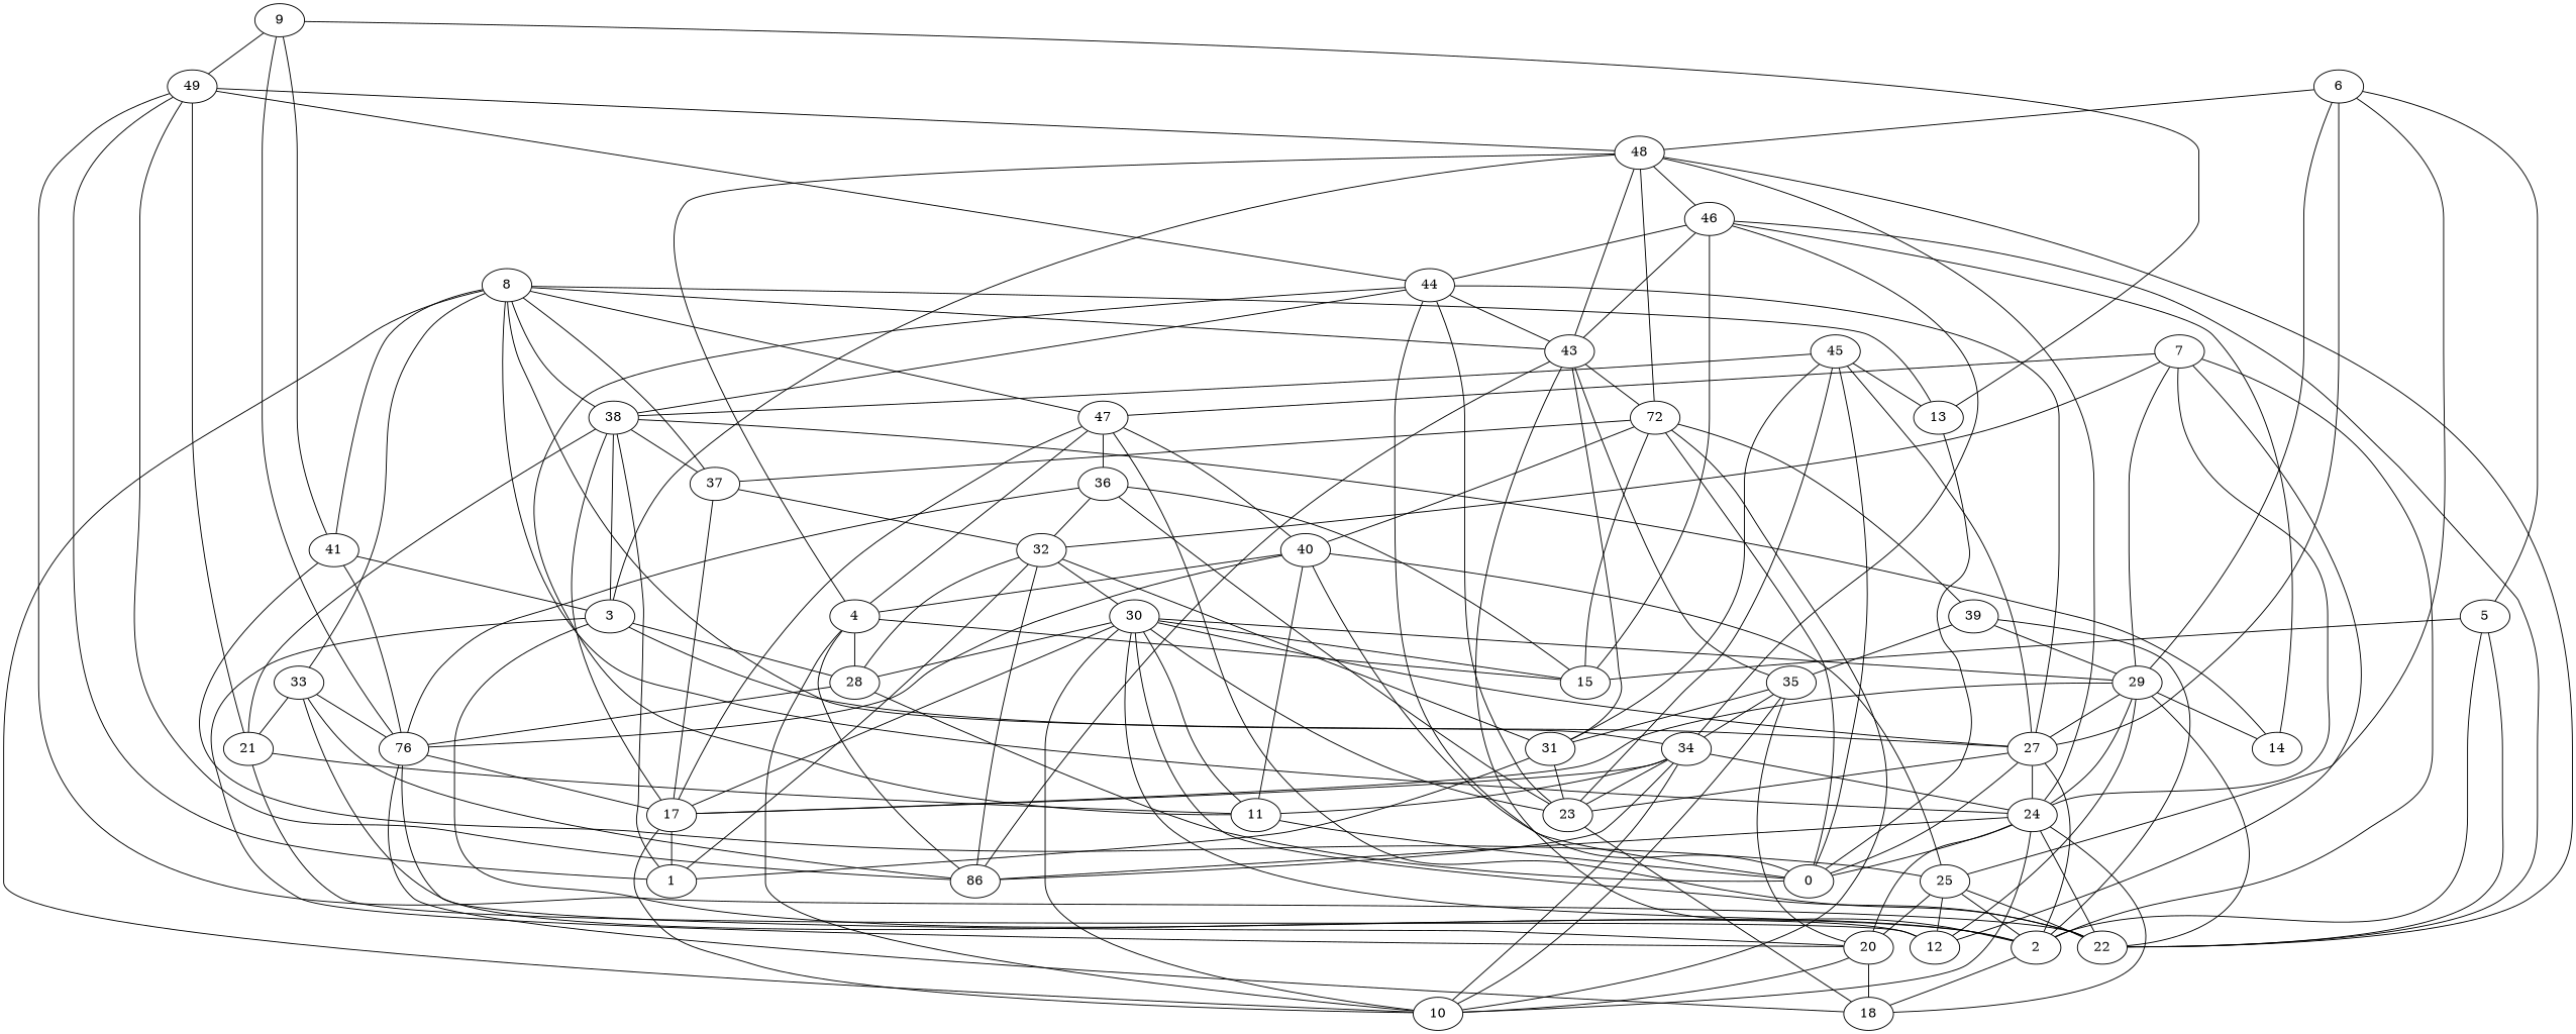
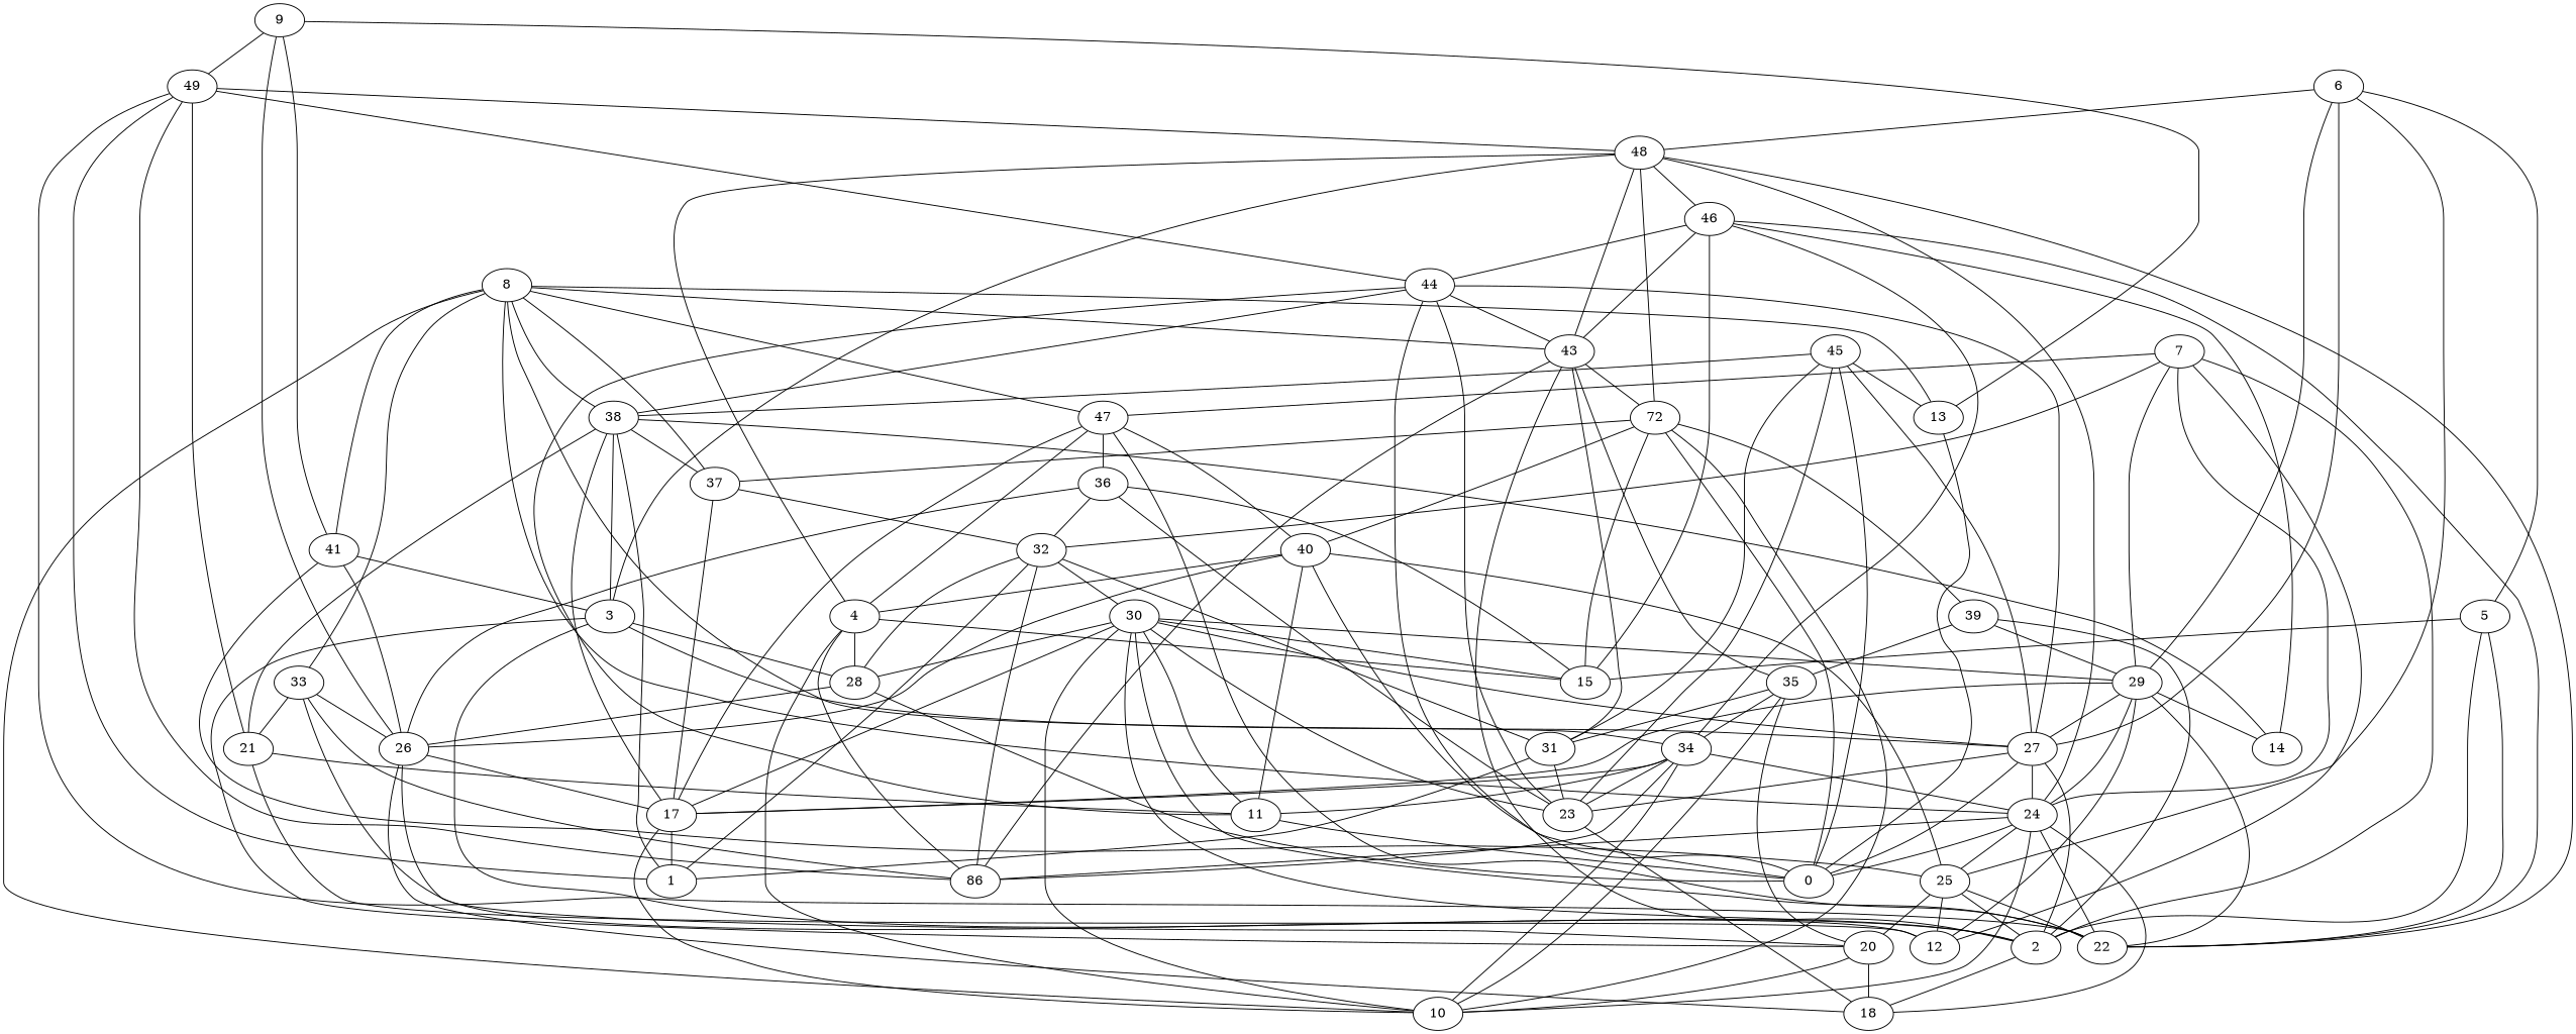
  digraph {
    edge [color=black dir=none]
    20
    18
    10
    37
    32
    17
    28
    n8 [label=86]
    1
    31
    30
    5
    15
    2
    22
    9
    41
    13
-   26 [label=76]
+   26
    49
    25
    3
    0
    12
    27
    46
    43
    14
    34
    44
    n31 [label=72]
    35
    24
    11
    23
    38
    29
    7
    47
    4
    40
    36
    39
    21
    48
    45
    6
    33
    8
    subgraph sub_1 {
      20
      18
      10
      37
      32
      17
      28
      n8
      1
      31
      30
      5
      15
      2
      22
      9
      41
      13
      26
      49
      25
      3
      0
      12
      27
      46
      43
      14
      34
      44
      n31
      35
      24
      11
      23
      38
      29
      7
      47
      4
      40
      36
      39
      21
      48
      45
      6
      33
      8
    }
    20 -> 18
    20 -> 10
    37 -> 32
    37 -> 17
    32 -> 28
    32 -> n8
    32 -> 1
    32 -> 31
    32 -> 30
    17 -> 10
    17 -> 1
    28 -> 26
    28 -> 0
    31 -> 1
    31 -> 23
    30 -> 10
    30 -> 17
    30 -> 28
    30 -> 15
    30 -> 2
    30 -> 22
    30 -> 27
    30 -> 11
    30 -> 23
    30 -> 29
    5 -> 15
    5 -> 2
    5 -> 22
    2 -> 18
    9 -> 41
    9 -> 13
    9 -> 26
    9 -> 49
    41 -> 26
    41 -> 25
    41 -> 3
    13 -> 0
    26 -> 20
    26 -> 18
    26 -> 17
    49 -> n8
    49 -> 1
    49 -> 22
    49 -> 44
    49 -> 21
    49 -> 48
    25 -> 20
    25 -> 2
    25 -> 22
    25 -> 12
    3 -> 20
    3 -> 28
    3 -> 2
    3 -> 27
    27 -> 2
    27 -> 0
    27 -> 24
    27 -> 23
    46 -> 15
    46 -> 22
    46 -> 43
    46 -> 14
    46 -> 34
    46 -> 44
    43 -> n8
    43 -> 31
    43 -> 2
    43 -> n31
    43 -> 35
    34 -> 10
    34 -> 17
    34 -> n8
    34 -> 24
    34 -> 11
    34 -> 23
    44 -> 0
    44 -> 27
    44 -> 43
    44 -> 11
    44 -> 23
    44 -> 38
    n31 -> 10
    n31 -> 37
    n31 -> 15
    n31 -> 0
    n31 -> 40
    n31 -> 39
    35 -> 20
    35 -> 10
    35 -> 31
    35 -> 34
-   24 -> 20
+   24 -> 25
    24 -> 18
    24 -> 10
    24 -> n8
    24 -> 22
    24 -> 0
    11 -> 0
    23 -> 18
    38 -> 37
    38 -> 17
    38 -> 1
    38 -> 3
    38 -> 14
    38 -> 21
    29 -> 17
    29 -> 22
    29 -> 12
    29 -> 27
    29 -> 14
    29 -> 24
    7 -> 32
    7 -> 2
    7 -> 12
    7 -> 24
    7 -> 29
    7 -> 47
    47 -> 17
    47 -> 22
    47 -> 4
    47 -> 40
    47 -> 36
    4 -> 10
    4 -> 28
    4 -> n8
    4 -> 15
    40 -> 26
    40 -> 25
    40 -> 0
    40 -> 11
    40 -> 4
    36 -> 32
    36 -> 15
    36 -> 26
    36 -> 23
    39 -> 2
    39 -> 35
    39 -> 29
    21 -> 12
    21 -> 11
    48 -> 22
    48 -> 3
    48 -> 46
    48 -> 43
    48 -> n31
    48 -> 24
    48 -> 4
    45 -> 31
    45 -> 13
    45 -> 0
    45 -> 27
    45 -> 23
    45 -> 38
    6 -> 5
    6 -> 25
    6 -> 27
    6 -> 29
    6 -> 48
    33 -> n8
    33 -> 26
    33 -> 12
    33 -> 21
    8 -> 10
    8 -> 37
    8 -> 41
    8 -> 13
    8 -> 43
    8 -> 34
    8 -> 24
    8 -> 38
    8 -> 47
    8 -> 33
  }
